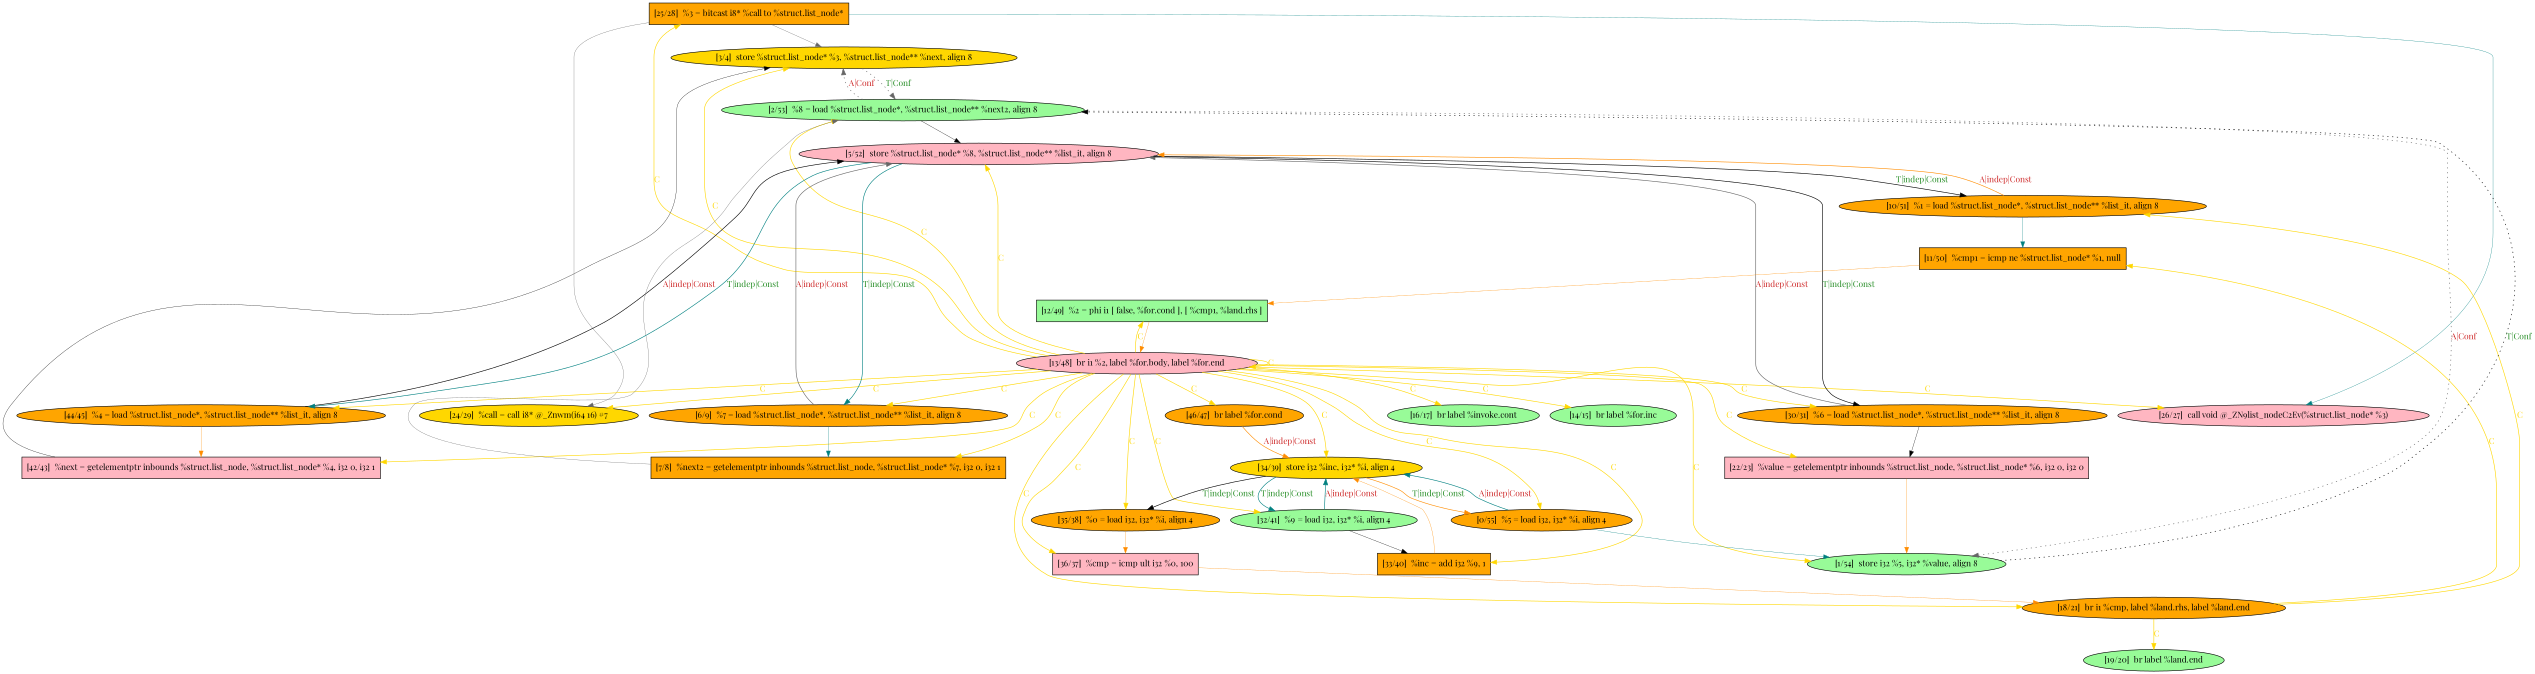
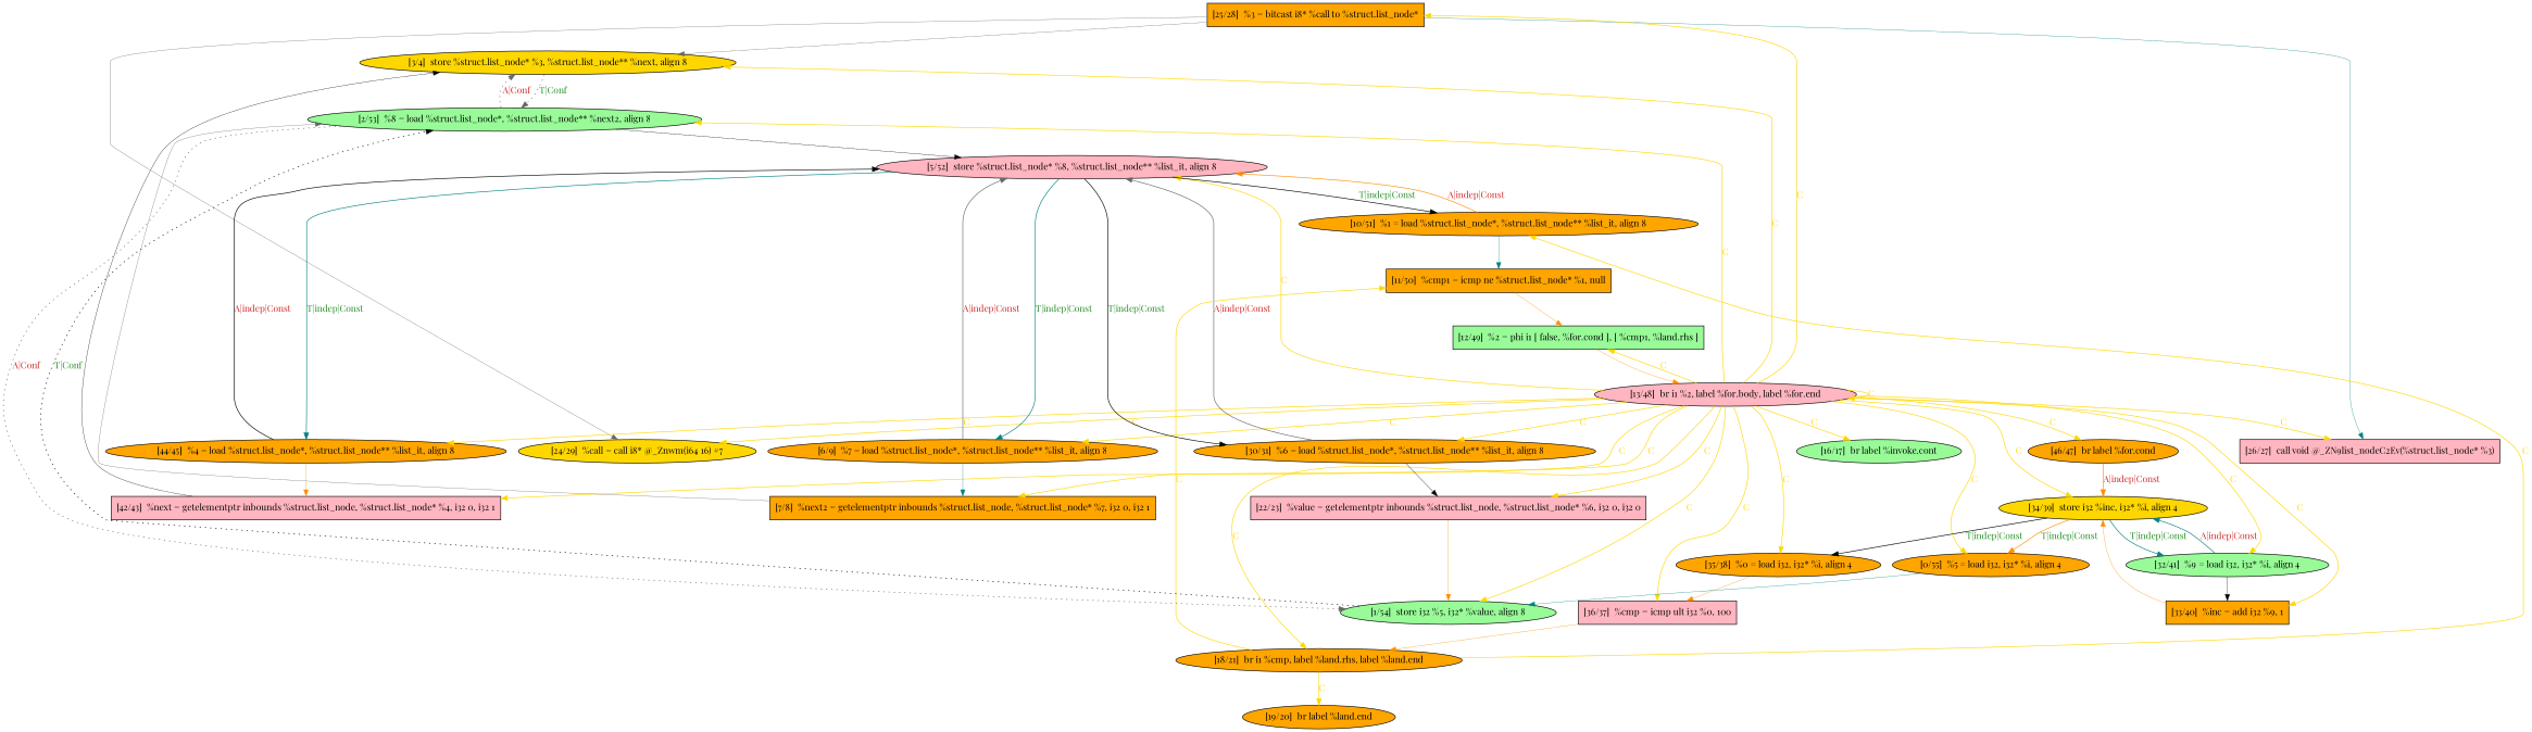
  digraph {
    fontname="Playfair Display"
    node [fillcolor=orange fontname="Playfair Display" shape=ellipse style=filled]
    edge [color=gold fontcolor=gold fontname="Playfair Display" penwidth=1.0 style=solid]
    n1 [fillcolor=gold label="[24/29]  %call = call i8* @_Znwm(i64 16) #7"]
    n2 [label="[25/28]  %3 = bitcast i8* %call to %struct.list_node*" shape=rectangle]
    n3 [fillcolor=gold label="[3/4]  store %struct.list_node* %3, %struct.list_node** %next, align 8"]
-   n4 [fillcolor=lightpink label="[26/27]  call void @_ZN9list_nodeC2Ev(%struct.list_node* %3)"]
+   n4 [fillcolor=lightpink label="[26/27]  call void @_ZN9list_nodeC2Ev(%struct.list_node* %3)" shape=box]
    n5 [fillcolor=lightpink label="[13/48]  br i1 %2, label %for.body, label %for.end"]
    n6 [fillcolor=palegreen label="[12/49]  %2 = phi i1 [ false, %for.cond ], [ %cmp1, %land.rhs ]" shape=rectangle]
    n7 [fillcolor=lightpink label="[36/37]  %cmp = icmp ult i32 %0, 100" shape=rectangle]
    n8 [fillcolor=gold label="[34/39]  store i32 %inc, i32* %i, align 4"]
    n9 [label="[35/38]  %0 = load i32, i32* %i, align 4"]
    n10 [label="[30/31]  %6 = load %struct.list_node*, %struct.list_node** %list_it, align 8"]
    n11 [label="[46/47]  br label %for.cond"]
    n12 [fillcolor=lightpink label="[42/43]  %next = getelementptr inbounds %struct.list_node, %struct.list_node* %4, i32 0, i32 1" shape=rectangle]
    n13 [fillcolor=palegreen label="[16/17]  br label %invoke.cont"]
    n14 [label="[33/40]  %inc = add i32 %9, 1" shape=rectangle]
    n15 [fillcolor=palegreen label="[32/41]  %9 = load i32, i32* %i, align 4"]
    n16 [label="[0/55]  %5 = load i32, i32* %i, align 4"]
    n17 [label="[18/21]  br i1 %cmp, label %land.rhs, label %land.end"]
    n18 [fillcolor=palegreen label="[2/53]  %8 = load %struct.list_node*, %struct.list_node** %next2, align 8"]
-   n19 [fillcolor=palegreen label="[14/15]  br label %for.inc"]
    n20 [label="[44/45]  %4 = load %struct.list_node*, %struct.list_node** %list_it, align 8"]
    n21 [label="[6/9]  %7 = load %struct.list_node*, %struct.list_node** %list_it, align 8"]
    n22 [fillcolor=palegreen label="[1/54]  store i32 %5, i32* %value, align 8"]
    n23 [label="[7/8]  %next2 = getelementptr inbounds %struct.list_node, %struct.list_node* %7, i32 0, i32 1" shape=rectangle]
    n24 [fillcolor=lightpink label="[22/23]  %value = getelementptr inbounds %struct.list_node, %struct.list_node* %6, i32 0, i32 0" shape=rectangle]
    n25 [fillcolor=lightpink label="[5/52]  store %struct.list_node* %8, %struct.list_node** %list_it, align 8"]
-   n26 [fillcolor=palegreen label="[19/20]  br label %land.end"]
+   n26 [label="[19/20]  br label %land.end"]
    n27 [label="[10/51]  %1 = load %struct.list_node*, %struct.list_node** %list_it, align 8"]
    n28 [label="[11/50]  %cmp1 = icmp ne %struct.list_node* %1, null" shape=rectangle]
    n2 -> n1 [color=gray40 fontcolor=black penwidth=0.5]
    n2 -> n3 [color=gray40 fontcolor=black penwidth=0.5]
    n2 -> n4 [color=teal fontcolor=black penwidth=0.5]
    n3 -> n18 [color=gray40 fontcolor=forestgreen label="T|Conf" style=dotted]
    n5 -> n1 [label=C]
    n5 -> n2 [label=C]
    n5 -> n3 [label=C]
    n5 -> n4 [label=C]
    n5 -> n5 [label=C]
    n5 -> n6 [label=C]
    n5 -> n7 [label=C]
    n5 -> n8 [label=C]
    n5 -> n9 [label=C]
    n5 -> n10 [label=C]
    n5 -> n11 [label=C]
    n5 -> n12 [label=C]
    n5 -> n13 [label=C]
    n5 -> n14 [label=C]
    n5 -> n15 [label=C]
    n5 -> n16 [label=C]
    n5 -> n17 [label=C]
    n5 -> n18 [label=C]
-   n5 -> n19 [label=C]
    n5 -> n20 [label=C]
    n5 -> n21 [label=C]
    n5 -> n22 [label=C]
    n5 -> n23 [label=C]
    n5 -> n24 [label=C]
    n5 -> n25 [label=C]
    n6 -> n5 [color=darkorange fontcolor=black penwidth=0.5]
    n7 -> n17 [color=darkorange fontcolor=black penwidth=0.5]
    n8 -> n9 [color=black fontcolor=forestgreen label="T|indep|Const"]
    n8 -> n15 [color=teal fontcolor=forestgreen label="T|indep|Const"]
    n8 -> n16 [color=darkorange fontcolor=forestgreen label="T|indep|Const"]
    n9 -> n7 [color=darkorange fontcolor=black penwidth=0.5]
    n10 -> n24 [color=black fontcolor=black penwidth=0.5]
    n10 -> n25 [color=gray40 fontcolor=firebrick3 label="A|indep|Const"]
    n11 -> n8 [color=darkorange fontcolor=firebrick3 label="A|indep|Const"]
    n12 -> n3 [color=black fontcolor=black penwidth=0.5]
    n14 -> n8 [color=darkorange fontcolor=black penwidth=0.5]
    n15 -> n8 [color=teal fontcolor=firebrick3 label="A|indep|Const"]
    n15 -> n14 [color=black fontcolor=black penwidth=0.5]
-   n16 -> n8 [color=teal fontcolor=firebrick3 label="A|indep|Const"]
    n16 -> n22 [color=teal fontcolor=black penwidth=0.5]
    n17 -> n26 [label=C]
    n17 -> n27 [label=C]
    n17 -> n28 [label=C]
    n18 -> n3 [color=gray40 fontcolor=firebrick3 label="A|Conf" style=dotted]
    n18 -> n22 [color=gray40 fontcolor=firebrick3 label="A|Conf" style=dotted]
    n18 -> n25 [color=black fontcolor=black penwidth=0.5]
    n20 -> n12 [color=darkorange fontcolor=black penwidth=0.5]
    n20 -> n25 [color=black fontcolor=firebrick3 label="A|indep|Const"]
    n21 -> n23 [color=teal fontcolor=black penwidth=0.5]
    n21 -> n25 [color=gray40 fontcolor=firebrick3 label="A|indep|Const"]
    n22 -> n18 [color=black fontcolor=forestgreen label="T|Conf" style=dotted]
    n23 -> n18 [color=gray40 fontcolor=black penwidth=0.5]
    n24 -> n22 [color=darkorange fontcolor=black penwidth=0.5]
    n25 -> n10 [color=black fontcolor=forestgreen label="T|indep|Const"]
    n25 -> n20 [color=teal fontcolor=forestgreen label="T|indep|Const"]
    n25 -> n21 [color=teal fontcolor=forestgreen label="T|indep|Const"]
    n25 -> n27 [color=black fontcolor=forestgreen label="T|indep|Const"]
    n27 -> n25 [color=darkorange fontcolor=firebrick3 label="A|indep|Const"]
    n27 -> n28 [color=teal fontcolor=black penwidth=0.5]
    n28 -> n6 [color=darkorange fontcolor=black penwidth=0.5]
  }
